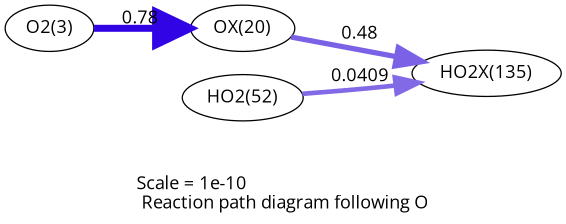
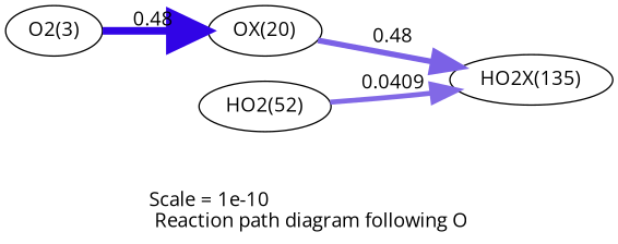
  digraph {
    fontname="Open Sans"
    label="Scale = 1e-10\l Reaction path diagram following O"
    rankdir=LR
    node [fontname="Open Sans"]
    edge [fontname="Open Sans"]
    n1 [label="O2(3)"]
    n2 [label="OX(20)"]
    n3 [label="HO2X(135)"]
    n4 [label="HO2(52)"]
-   n1 -> n2 [arrowsize=2.72 color="0.7, 0.98, 0.9" label=" 0.78" penwidth=5.45]
+   n1 -> n2 [arrowsize=2.72 color="0.7, 0.98, 0.9" label=" 0.48" penwidth=5.45]
    n2 -> n3 [arrowsize=2.04 color="0.7, 0.578, 0.9" label=" 0.48" penwidth=4.07]
    n4 -> n3 [arrowsize=1.79 color="0.7, 0.541, 0.9" label=" 0.0409" penwidth=3.59]
  }
